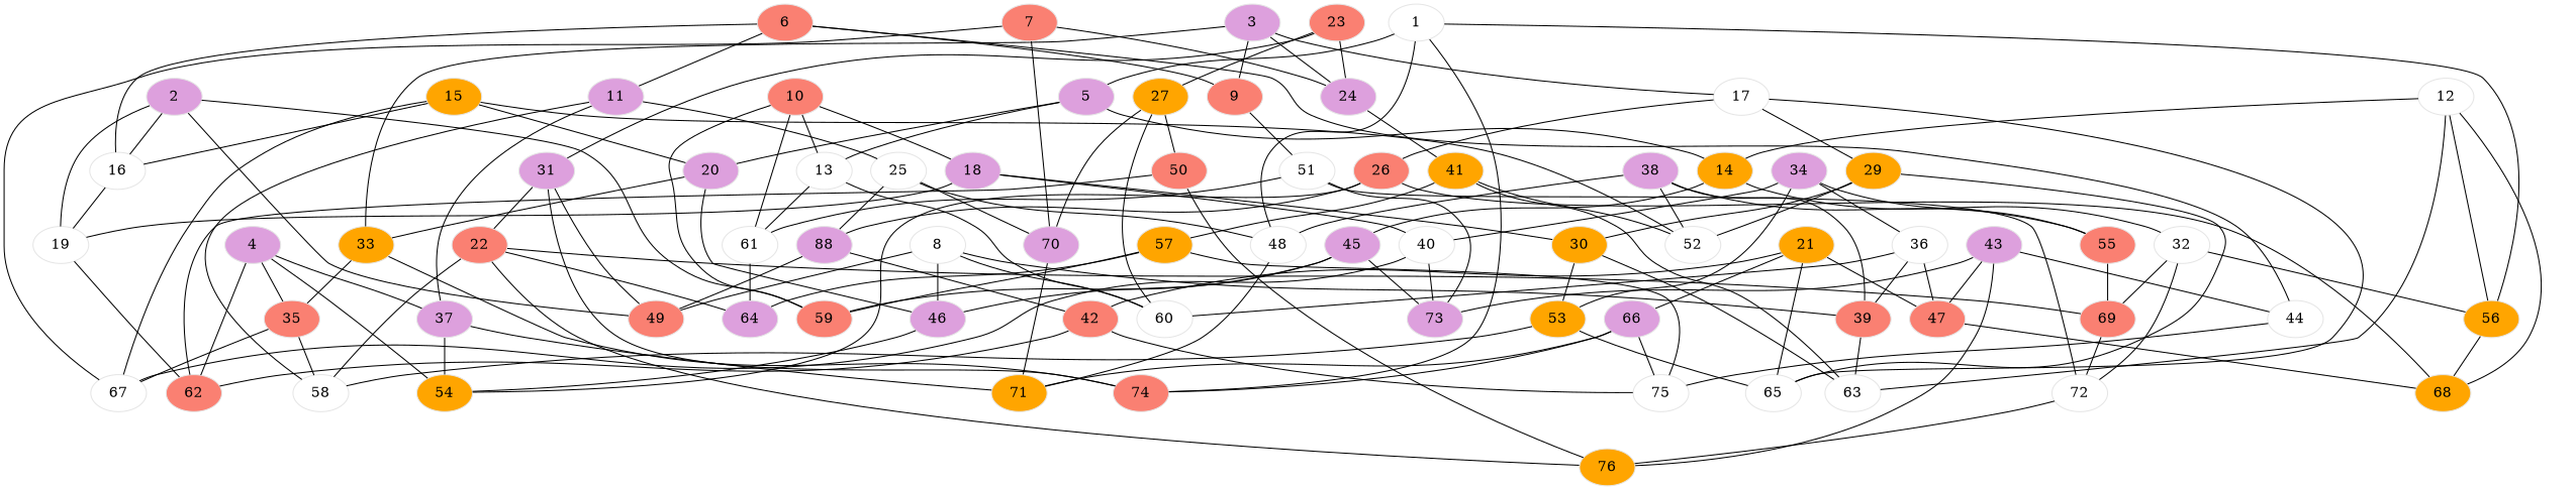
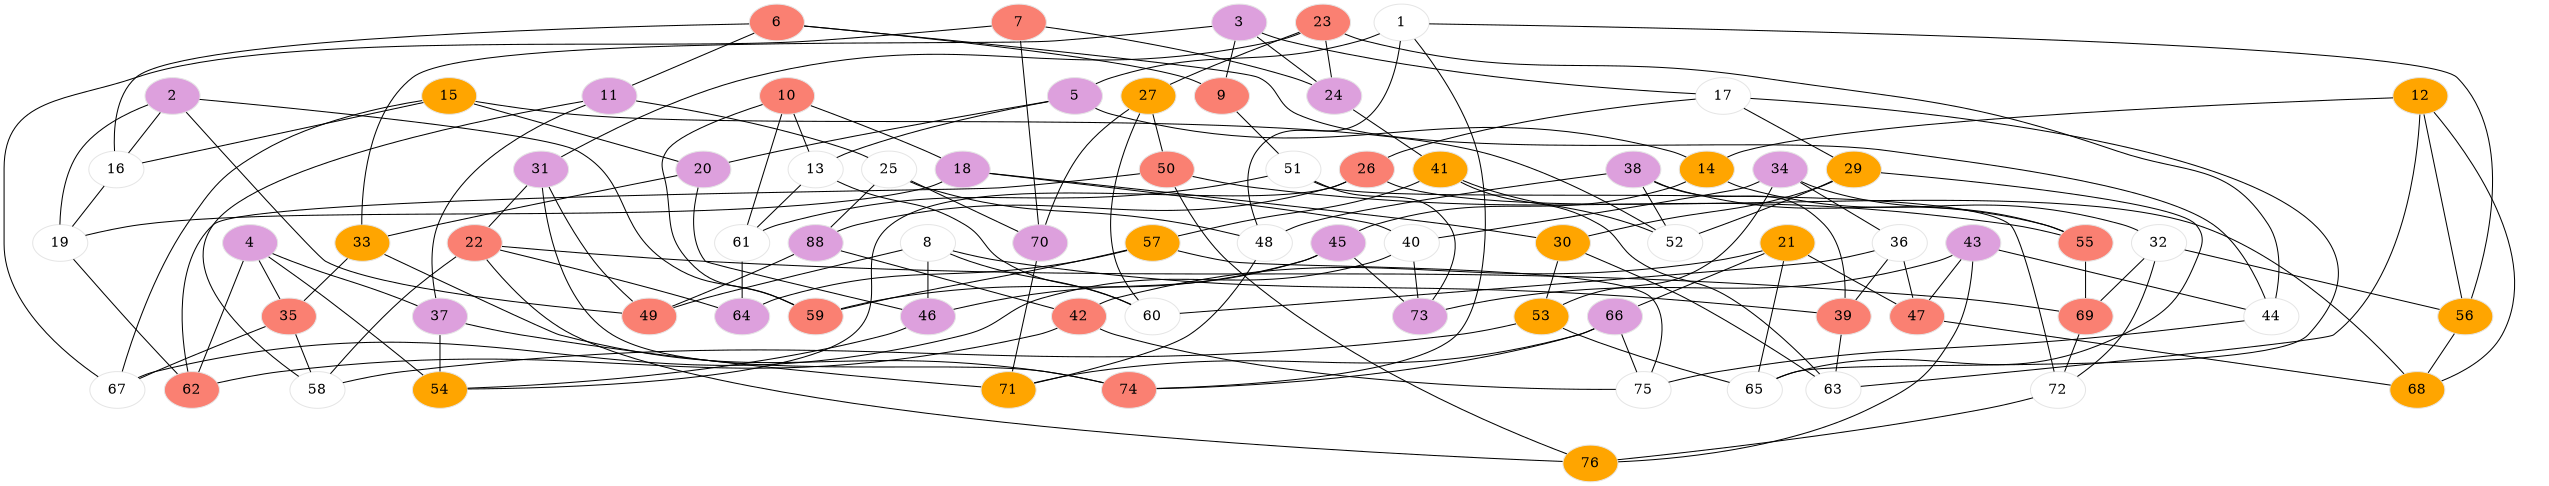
  graph {
    node [color=gray90 fillcolor=white style=filled]
    5 [fillcolor=plum]
    1
    48
    56 [fillcolor=orange]
    74 [fillcolor=salmon]
    13
    14 [fillcolor=orange]
    20 [fillcolor=plum]
    71 [fillcolor=orange]
    68 [fillcolor=orange]
    2 [fillcolor=plum]
    16
    19
    49 [fillcolor=salmon]
    59 [fillcolor=salmon]
    62 [fillcolor=salmon]
    3 [fillcolor=plum]
    9 [fillcolor=salmon]
    17
    24 [fillcolor=plum]
    33 [fillcolor=orange]
    51
    26 [fillcolor=salmon]
    29 [fillcolor=orange]
    65
    41 [fillcolor=orange]
    35 [fillcolor=salmon]
    4 [fillcolor=plum]
    37 [fillcolor=plum]
    54 [fillcolor=orange]
    67
    58
    60
    61
    32
    45 [fillcolor=plum]
    46 [fillcolor=plum]
    6 [fillcolor=salmon]
    11 [fillcolor=plum]
    44
    25
    75
    7 [fillcolor=salmon]
    70 [fillcolor=plum]
    8
    39 [fillcolor=salmon]
    63
    72
    73 [fillcolor=plum]
    10 [fillcolor=salmon]
    18 [fillcolor=plum]
    30 [fillcolor=orange]
    40
    64 [fillcolor=plum]
    n55 [fillcolor=plum label=88]
-   12
+   12 [fillcolor=orange]
    69 [fillcolor=salmon]
    15 [fillcolor=orange]
    52
    53 [fillcolor=orange]
    21 [fillcolor=orange]
    42 [fillcolor=salmon]
    47 [fillcolor=salmon]
    66 [fillcolor=plum]
    22 [fillcolor=salmon]
    76 [fillcolor=orange]
    23 [fillcolor=salmon]
    27 [fillcolor=orange]
    31 [fillcolor=plum]
    50 [fillcolor=salmon]
    57 [fillcolor=orange]
    55 [fillcolor=salmon]
    34 [fillcolor=plum]
    36
    38 [fillcolor=plum]
    43 [fillcolor=plum]
    5 -- 13
    5 -- 14
    5 -- 20
    1 -- 5
    1 -- 48
    1 -- 56
    1 -- 74
    48 -- 71
    56 -- 68
    13 -- 60
    13 -- 61
    14 -- 32
    14 -- 45
    20 -- 33
    20 -- 46
    2 -- 16
    2 -- 19
    2 -- 49
    2 -- 59
    16 -- 19
    19 -- 62
    3 -- 9
    3 -- 17
    3 -- 24
    3 -- 33
    9 -- 51
    17 -- 26
    17 -- 29
    17 -- 65
    24 -- 41
    33 -- 74
    33 -- 35
    51 -- 61
    51 -- 72
    51 -- 73
    26 -- 68
    26 -- 54
    26 -- n55
    29 -- 65
    29 -- 30
    29 -- 52
    41 -- 63
    41 -- 52
    41 -- 57
    35 -- 67
    35 -- 58
    4 -- 62
    4 -- 35
    4 -- 37
    4 -- 54
    37 -- 71
    37 -- 54
    61 -- 64
    32 -- 56
    32 -- 72
    32 -- 69
    45 -- 59
    45 -- 46
    45 -- 73
    46 -- 54
    6 -- 16
    6 -- 9
    6 -- 11
    6 -- 44
    11 -- 37
    11 -- 58
    11 -- 25
    44 -- 75
    25 -- 48
    25 -- 70
    25 -- n55
    7 -- 24
    7 -- 67
    7 -- 70
    70 -- 71
    8 -- 49
    8 -- 60
    8 -- 46
    8 -- 39
    39 -- 63
    72 -- 76
    10 -- 13
    10 -- 59
    10 -- 61
    10 -- 18
    18 -- 19
    18 -- 30
    18 -- 40
    30 -- 63
    30 -- 53
    40 -- 67
    40 -- 73
    n55 -- 49
    n55 -- 42
    12 -- 56
    12 -- 14
    12 -- 68
    12 -- 63
    69 -- 72
    15 -- 20
    15 -- 16
    15 -- 67
    15 -- 52
    53 -- 65
    53 -- 58
    21 -- 65
    21 -- 42
    21 -- 47
    21 -- 66
    42 -- 62
    42 -- 75
    47 -- 68
    66 -- 74
    66 -- 71
    66 -- 75
    22 -- 58
    22 -- 64
    22 -- 69
    22 -- 76
    23 -- 24
+   23 -- 44
    23 -- 27
    23 -- 31
    27 -- 60
    27 -- 70
    27 -- 50
    31 -- 74
    31 -- 49
    31 -- 22
    50 -- 62
    50 -- 76
+   50 -- 55
    57 -- 59
    57 -- 75
    57 -- 64
    55 -- 69
    34 -- 40
    34 -- 53
    34 -- 55
    34 -- 36
    36 -- 60
    36 -- 39
    36 -- 47
    38 -- 48
    38 -- 39
    38 -- 52
    38 -- 55
    43 -- 44
    43 -- 73
    43 -- 47
    43 -- 76
  }
